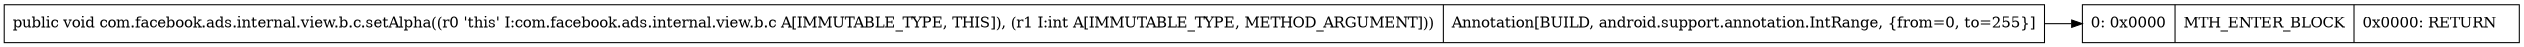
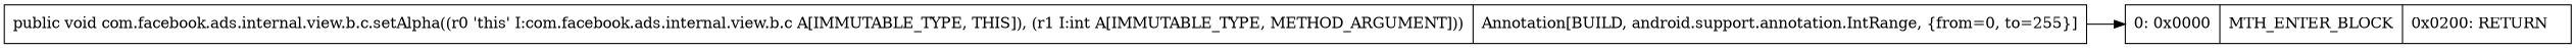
  digraph {
    rankdir=LR
    node [shape=record]
-   n1 [label="{0\:\ 0x0000|MTH_ENTER_BLOCK\l|0x0000: RETURN   \l}"]
+   n1 [label="{0\:\ 0x0000|MTH_ENTER_BLOCK\l|0x0200: RETURN   \l}"]
    n2 [label="{public void com.facebook.ads.internal.view.b.c.setAlpha((r0 'this' I:com.facebook.ads.internal.view.b.c A[IMMUTABLE_TYPE, THIS]), (r1 I:int A[IMMUTABLE_TYPE, METHOD_ARGUMENT]))  | Annotation[BUILD, android.support.annotation.IntRange, \{from=0, to=255\}]\l}"]
    n2 -> n1
  }
